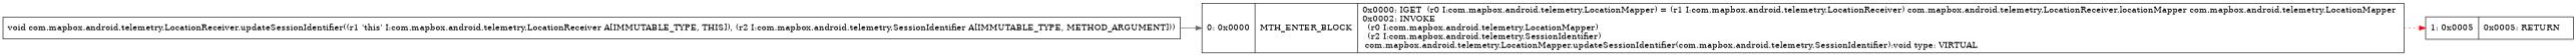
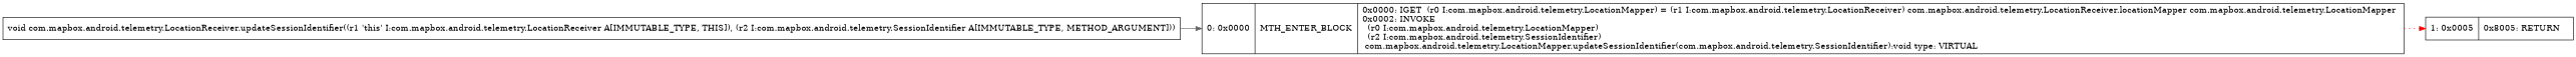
  digraph {
    rankdir=LR
    node [shape=record]
    n1 [label="{0\:\ 0x0000|MTH_ENTER_BLOCK\l|0x0000: IGET  (r0 I:com.mapbox.android.telemetry.LocationMapper) = (r1 I:com.mapbox.android.telemetry.LocationReceiver) com.mapbox.android.telemetry.LocationReceiver.locationMapper com.mapbox.android.telemetry.LocationMapper \l0x0002: INVOKE  \l  (r0 I:com.mapbox.android.telemetry.LocationMapper)\l  (r2 I:com.mapbox.android.telemetry.SessionIdentifier)\l com.mapbox.android.telemetry.LocationMapper.updateSessionIdentifier(com.mapbox.android.telemetry.SessionIdentifier):void type: VIRTUAL \l}"]
-   n2 [label="{1\:\ 0x0005|0x0005: RETURN   \l}"]
+   n2 [label="{1\:\ 0x0005|0x8005: RETURN   \l}"]
    n3 [label="{void com.mapbox.android.telemetry.LocationReceiver.updateSessionIdentifier((r1 'this' I:com.mapbox.android.telemetry.LocationReceiver A[IMMUTABLE_TYPE, THIS]), (r2 I:com.mapbox.android.telemetry.SessionIdentifier A[IMMUTABLE_TYPE, METHOD_ARGUMENT])) }"]
    n1 -> n2 [color=red style=dotted]
    n3 -> n1 [color=gray40 style=solid]
  }
